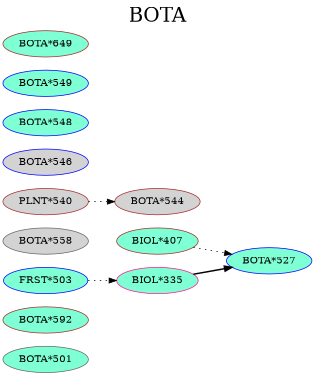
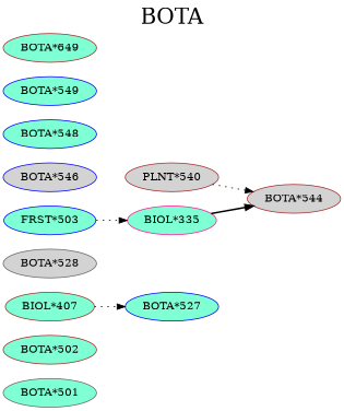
  digraph {
    fontsize=27
    label=BOTA
    labelloc=t
    rankdir=LR
    node [color=brown fillcolor=aquamarine style=filled]
    edge [style=dotted]
    "BOTA*501" [color=gray40]
-   "BOTA*502" [label="BOTA*592"]
+   "BOTA*502"
    "BOTA*527" [color=blue]
    "BIOL*407"
-   "BOTA*528" [color=gray40 fillcolor=lightgrey label="BOTA*558"]
+   "BOTA*528" [color=gray40 fillcolor=lightgrey]
    "BIOL*335" [color=deeppink]
    "BOTA*544" [fillcolor=lightgrey]
    "PLNT*540" [fillcolor=lightgrey]
    "FRST*503" [color=blue]
    "BOTA*546" [color=blue fillcolor=lightgrey]
    "BOTA*548" [color=blue]
    "BOTA*549" [color=blue]
    "BOTA*649"
    "BIOL*407" -> "BOTA*527"
-   "BIOL*335" -> "BOTA*527" [style=bold]
+   "BIOL*335" -> "BOTA*544" [style=bold]
    "PLNT*540" -> "BOTA*544"
    "FRST*503" -> "BIOL*335"
  }
